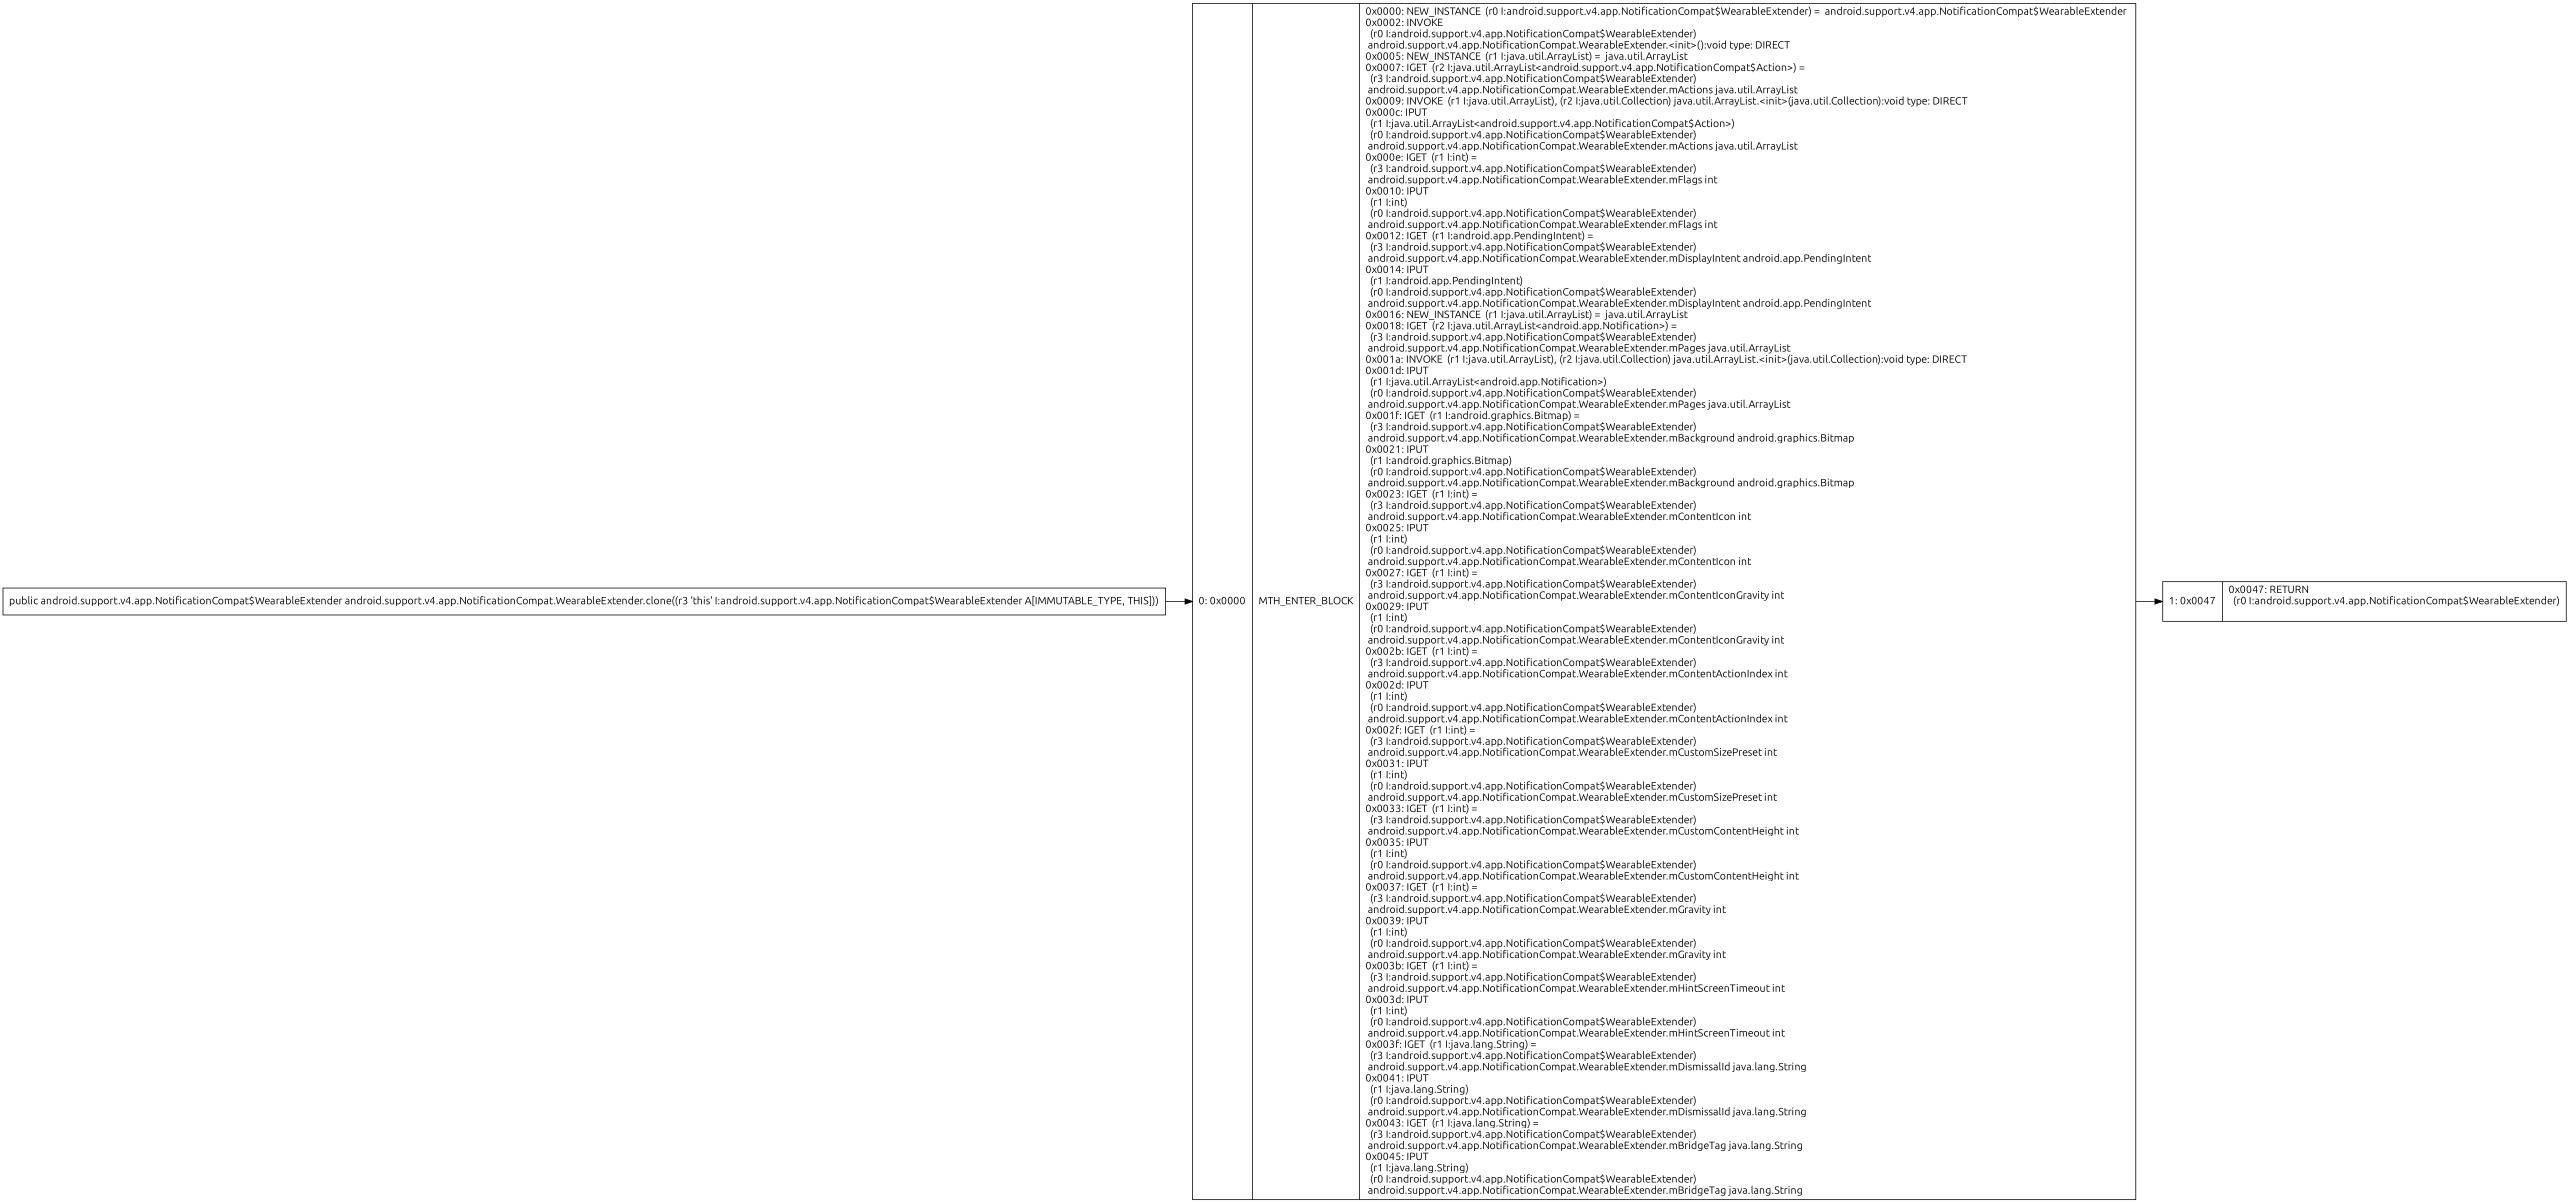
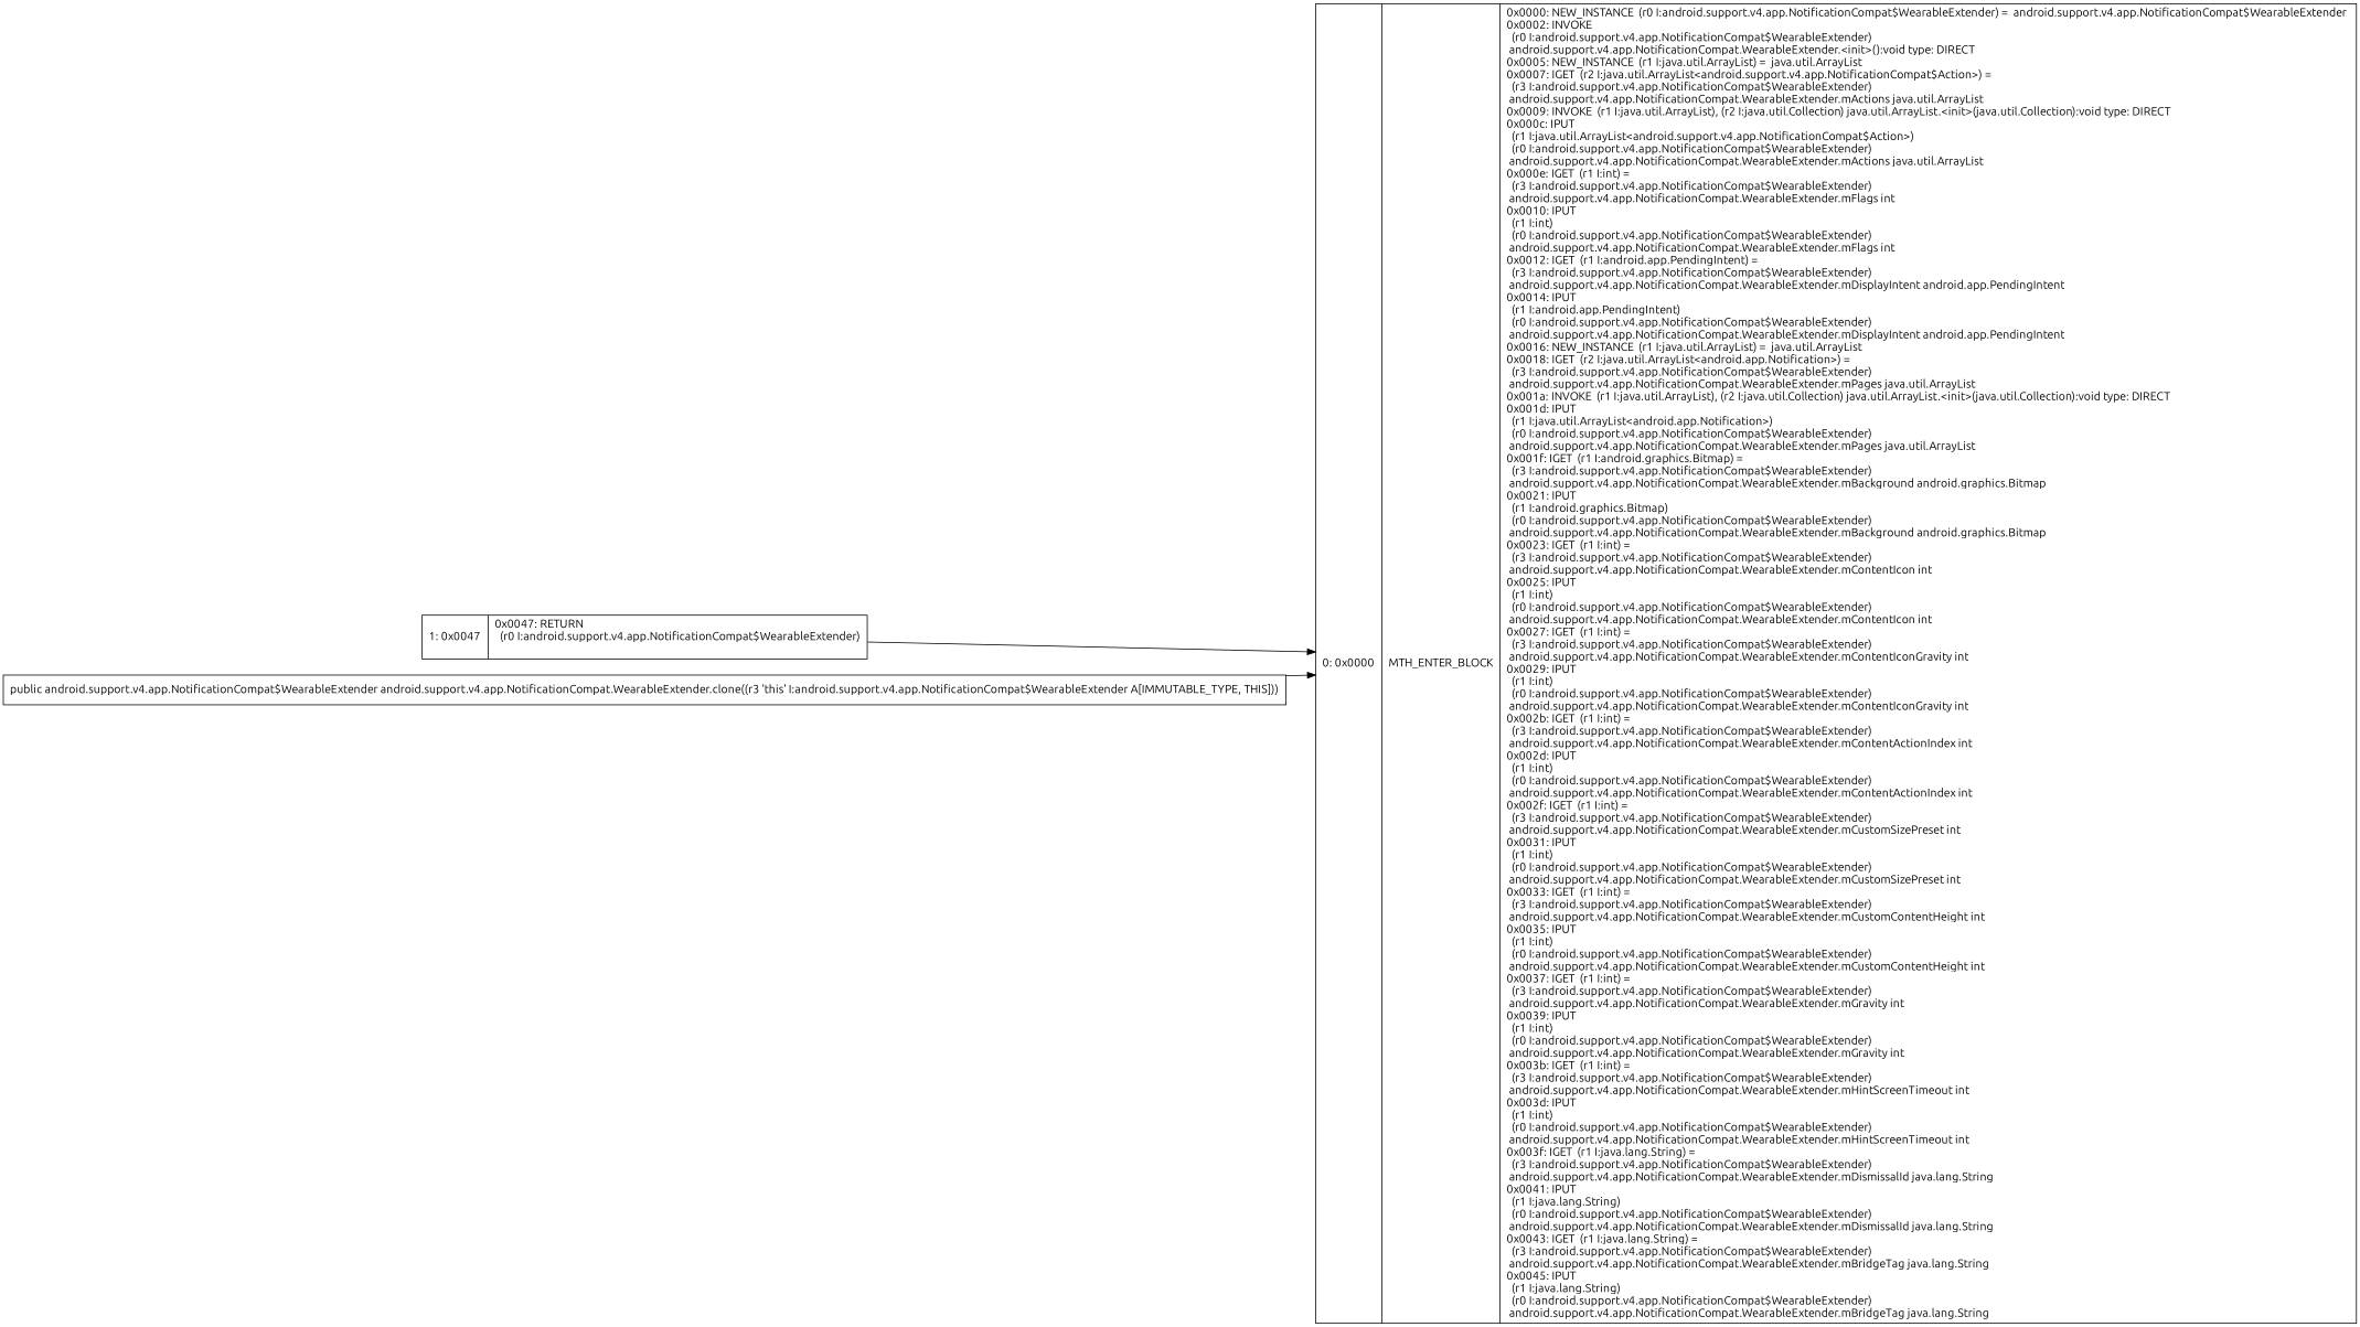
  digraph {
    rankdir=LR
    fontname=Ubuntu
    node [shape=record fontname=Ubuntu]
    edge [fontname=Ubuntu]
    n1 [label="{0\:\ 0x0000|MTH_ENTER_BLOCK\l|0x0000: NEW_INSTANCE  (r0 I:android.support.v4.app.NotificationCompat$WearableExtender) =  android.support.v4.app.NotificationCompat$WearableExtender \l0x0002: INVOKE  \l  (r0 I:android.support.v4.app.NotificationCompat$WearableExtender)\l android.support.v4.app.NotificationCompat.WearableExtender.\<init\>():void type: DIRECT \l0x0005: NEW_INSTANCE  (r1 I:java.util.ArrayList) =  java.util.ArrayList \l0x0007: IGET  (r2 I:java.util.ArrayList\<android.support.v4.app.NotificationCompat$Action\>) = \l  (r3 I:android.support.v4.app.NotificationCompat$WearableExtender)\l android.support.v4.app.NotificationCompat.WearableExtender.mActions java.util.ArrayList \l0x0009: INVOKE  (r1 I:java.util.ArrayList), (r2 I:java.util.Collection) java.util.ArrayList.\<init\>(java.util.Collection):void type: DIRECT \l0x000c: IPUT  \l  (r1 I:java.util.ArrayList\<android.support.v4.app.NotificationCompat$Action\>)\l  (r0 I:android.support.v4.app.NotificationCompat$WearableExtender)\l android.support.v4.app.NotificationCompat.WearableExtender.mActions java.util.ArrayList \l0x000e: IGET  (r1 I:int) = \l  (r3 I:android.support.v4.app.NotificationCompat$WearableExtender)\l android.support.v4.app.NotificationCompat.WearableExtender.mFlags int \l0x0010: IPUT  \l  (r1 I:int)\l  (r0 I:android.support.v4.app.NotificationCompat$WearableExtender)\l android.support.v4.app.NotificationCompat.WearableExtender.mFlags int \l0x0012: IGET  (r1 I:android.app.PendingIntent) = \l  (r3 I:android.support.v4.app.NotificationCompat$WearableExtender)\l android.support.v4.app.NotificationCompat.WearableExtender.mDisplayIntent android.app.PendingIntent \l0x0014: IPUT  \l  (r1 I:android.app.PendingIntent)\l  (r0 I:android.support.v4.app.NotificationCompat$WearableExtender)\l android.support.v4.app.NotificationCompat.WearableExtender.mDisplayIntent android.app.PendingIntent \l0x0016: NEW_INSTANCE  (r1 I:java.util.ArrayList) =  java.util.ArrayList \l0x0018: IGET  (r2 I:java.util.ArrayList\<android.app.Notification\>) = \l  (r3 I:android.support.v4.app.NotificationCompat$WearableExtender)\l android.support.v4.app.NotificationCompat.WearableExtender.mPages java.util.ArrayList \l0x001a: INVOKE  (r1 I:java.util.ArrayList), (r2 I:java.util.Collection) java.util.ArrayList.\<init\>(java.util.Collection):void type: DIRECT \l0x001d: IPUT  \l  (r1 I:java.util.ArrayList\<android.app.Notification\>)\l  (r0 I:android.support.v4.app.NotificationCompat$WearableExtender)\l android.support.v4.app.NotificationCompat.WearableExtender.mPages java.util.ArrayList \l0x001f: IGET  (r1 I:android.graphics.Bitmap) = \l  (r3 I:android.support.v4.app.NotificationCompat$WearableExtender)\l android.support.v4.app.NotificationCompat.WearableExtender.mBackground android.graphics.Bitmap \l0x0021: IPUT  \l  (r1 I:android.graphics.Bitmap)\l  (r0 I:android.support.v4.app.NotificationCompat$WearableExtender)\l android.support.v4.app.NotificationCompat.WearableExtender.mBackground android.graphics.Bitmap \l0x0023: IGET  (r1 I:int) = \l  (r3 I:android.support.v4.app.NotificationCompat$WearableExtender)\l android.support.v4.app.NotificationCompat.WearableExtender.mContentIcon int \l0x0025: IPUT  \l  (r1 I:int)\l  (r0 I:android.support.v4.app.NotificationCompat$WearableExtender)\l android.support.v4.app.NotificationCompat.WearableExtender.mContentIcon int \l0x0027: IGET  (r1 I:int) = \l  (r3 I:android.support.v4.app.NotificationCompat$WearableExtender)\l android.support.v4.app.NotificationCompat.WearableExtender.mContentIconGravity int \l0x0029: IPUT  \l  (r1 I:int)\l  (r0 I:android.support.v4.app.NotificationCompat$WearableExtender)\l android.support.v4.app.NotificationCompat.WearableExtender.mContentIconGravity int \l0x002b: IGET  (r1 I:int) = \l  (r3 I:android.support.v4.app.NotificationCompat$WearableExtender)\l android.support.v4.app.NotificationCompat.WearableExtender.mContentActionIndex int \l0x002d: IPUT  \l  (r1 I:int)\l  (r0 I:android.support.v4.app.NotificationCompat$WearableExtender)\l android.support.v4.app.NotificationCompat.WearableExtender.mContentActionIndex int \l0x002f: IGET  (r1 I:int) = \l  (r3 I:android.support.v4.app.NotificationCompat$WearableExtender)\l android.support.v4.app.NotificationCompat.WearableExtender.mCustomSizePreset int \l0x0031: IPUT  \l  (r1 I:int)\l  (r0 I:android.support.v4.app.NotificationCompat$WearableExtender)\l android.support.v4.app.NotificationCompat.WearableExtender.mCustomSizePreset int \l0x0033: IGET  (r1 I:int) = \l  (r3 I:android.support.v4.app.NotificationCompat$WearableExtender)\l android.support.v4.app.NotificationCompat.WearableExtender.mCustomContentHeight int \l0x0035: IPUT  \l  (r1 I:int)\l  (r0 I:android.support.v4.app.NotificationCompat$WearableExtender)\l android.support.v4.app.NotificationCompat.WearableExtender.mCustomContentHeight int \l0x0037: IGET  (r1 I:int) = \l  (r3 I:android.support.v4.app.NotificationCompat$WearableExtender)\l android.support.v4.app.NotificationCompat.WearableExtender.mGravity int \l0x0039: IPUT  \l  (r1 I:int)\l  (r0 I:android.support.v4.app.NotificationCompat$WearableExtender)\l android.support.v4.app.NotificationCompat.WearableExtender.mGravity int \l0x003b: IGET  (r1 I:int) = \l  (r3 I:android.support.v4.app.NotificationCompat$WearableExtender)\l android.support.v4.app.NotificationCompat.WearableExtender.mHintScreenTimeout int \l0x003d: IPUT  \l  (r1 I:int)\l  (r0 I:android.support.v4.app.NotificationCompat$WearableExtender)\l android.support.v4.app.NotificationCompat.WearableExtender.mHintScreenTimeout int \l0x003f: IGET  (r1 I:java.lang.String) = \l  (r3 I:android.support.v4.app.NotificationCompat$WearableExtender)\l android.support.v4.app.NotificationCompat.WearableExtender.mDismissalId java.lang.String \l0x0041: IPUT  \l  (r1 I:java.lang.String)\l  (r0 I:android.support.v4.app.NotificationCompat$WearableExtender)\l android.support.v4.app.NotificationCompat.WearableExtender.mDismissalId java.lang.String \l0x0043: IGET  (r1 I:java.lang.String) = \l  (r3 I:android.support.v4.app.NotificationCompat$WearableExtender)\l android.support.v4.app.NotificationCompat.WearableExtender.mBridgeTag java.lang.String \l0x0045: IPUT  \l  (r1 I:java.lang.String)\l  (r0 I:android.support.v4.app.NotificationCompat$WearableExtender)\l android.support.v4.app.NotificationCompat.WearableExtender.mBridgeTag java.lang.String \l}"]
    n2 [label="{1\:\ 0x0047|0x0047: RETURN  \l  (r0 I:android.support.v4.app.NotificationCompat$WearableExtender)\l \l}"]
    n3 [label="{public android.support.v4.app.NotificationCompat$WearableExtender android.support.v4.app.NotificationCompat.WearableExtender.clone((r3 'this' I:android.support.v4.app.NotificationCompat$WearableExtender A[IMMUTABLE_TYPE, THIS])) }"]
-   n1 -> n2
+   n2 -> n1
    n3 -> n1
  }
